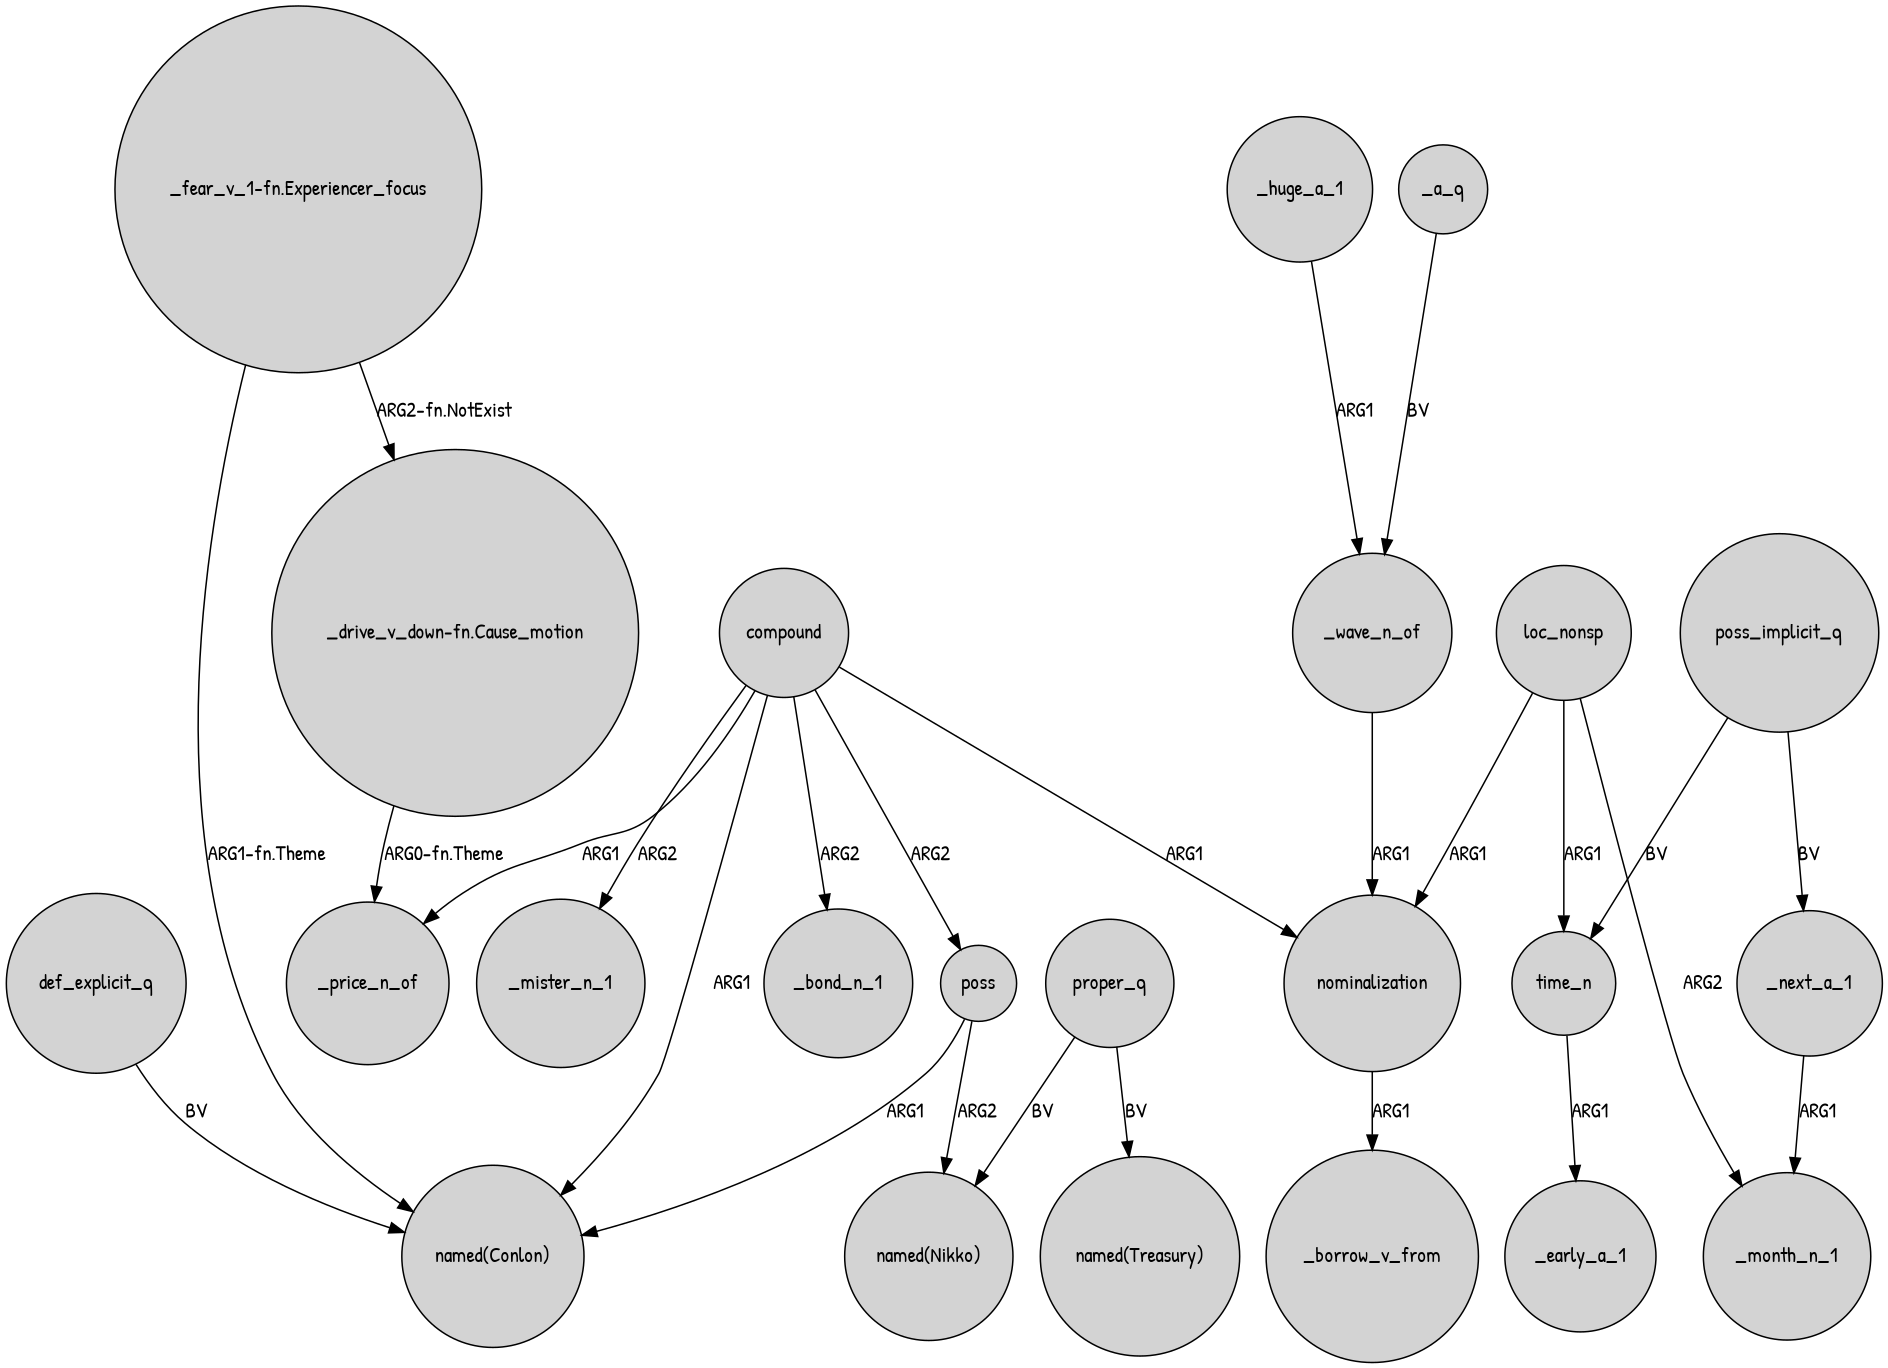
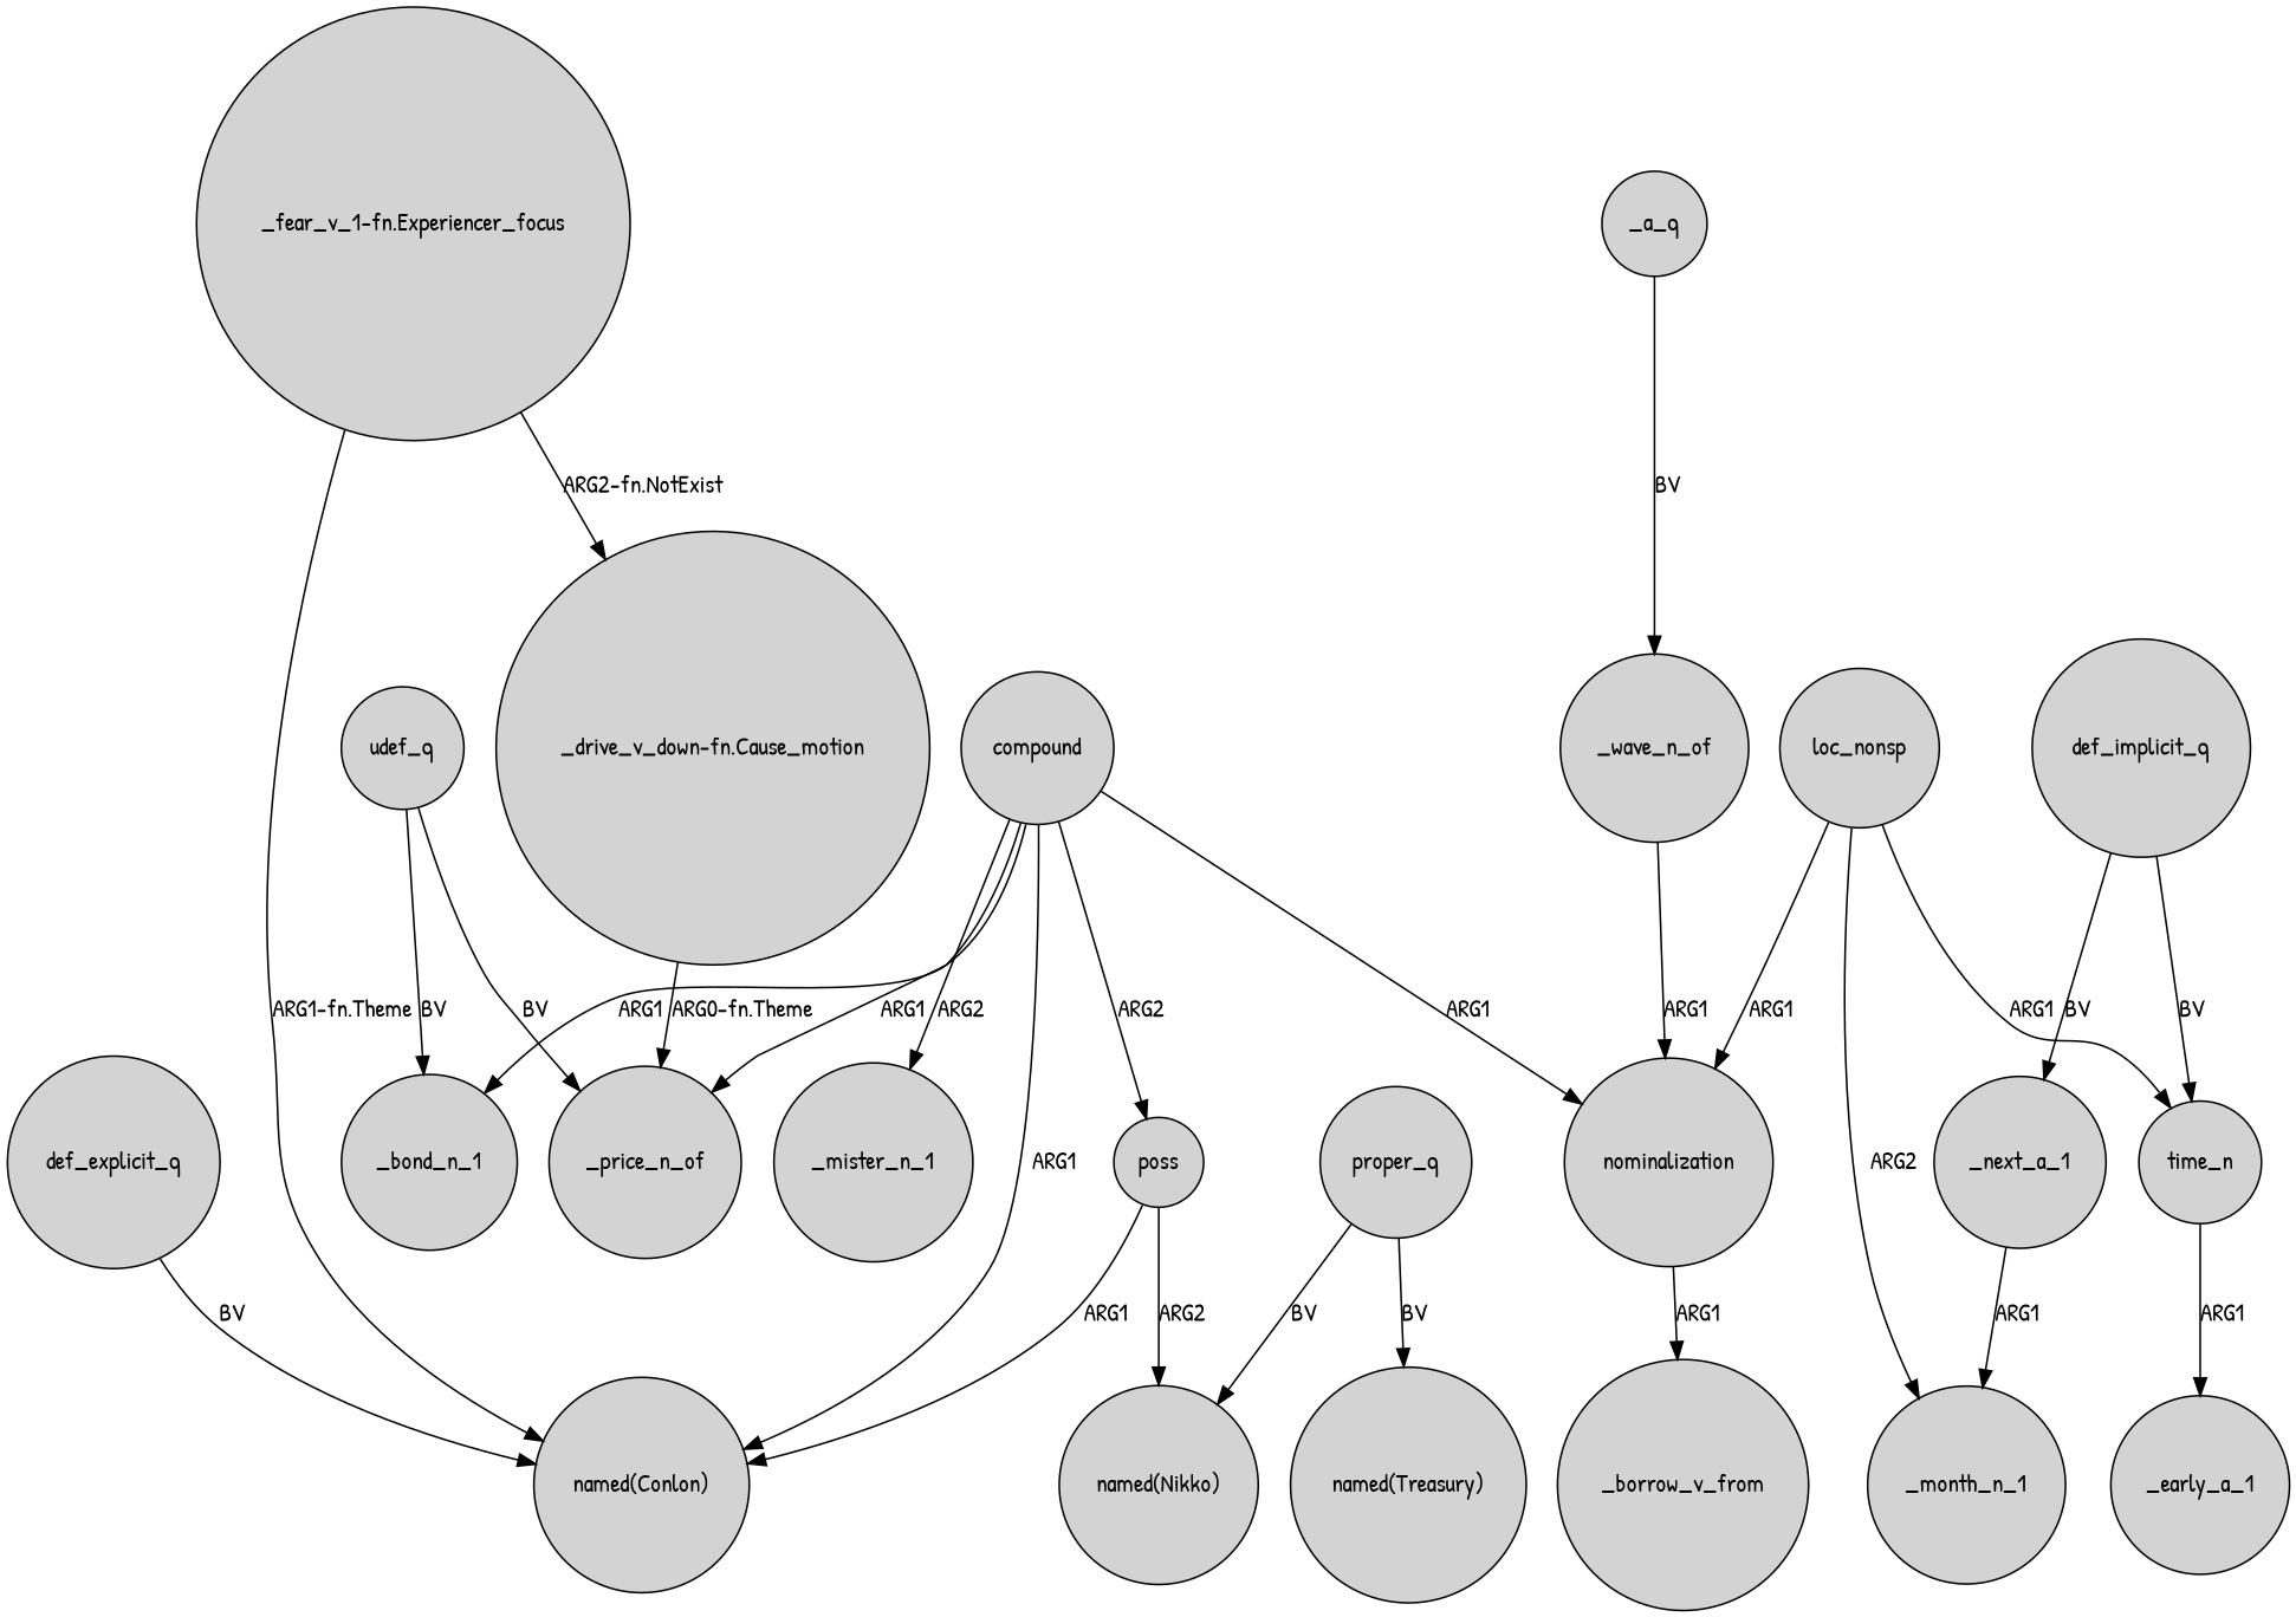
  digraph {
    fontname="Patrick Hand"
    node [fontname="Patrick Hand" shape=circle style=filled]
    edge [fontname="Patrick Hand"]
    compound
    _price_n_of
    _mister_n_1
    nominalization
    "named(Conlon)"
    _bond_n_1
    poss
    _borrow_v_from
-   def_implicit_q [label=poss_implicit_q]
+   def_implicit_q
    time_n
    _next_a_1
    _early_a_1
-   _huge_a_1
    _wave_n_of
+   udef_q
    "_drive_v_down-fn.Cause_motion"
    loc_nonsp
    _month_n_1
    "_fear_v_1-fn.Experiencer_focus"
    def_explicit_q
    "named(Nikko)"
    _a_q
    proper_q
    "named(Treasury)"
    compound -> _price_n_of [label=ARG1]
    compound -> _mister_n_1 [label=ARG2]
    compound -> nominalization [label=ARG1]
    compound -> "named(Conlon)" [label=ARG1]
-   compound -> _bond_n_1 [label=ARG2]
+   compound -> _bond_n_1 [label=ARG1]
    compound -> poss [label=ARG2]
    nominalization -> _borrow_v_from [label=ARG1]
    poss -> "named(Conlon)" [label=ARG1]
    poss -> "named(Nikko)" [label=ARG2]
    def_implicit_q -> time_n [label=BV]
    def_implicit_q -> _next_a_1 [label=BV]
    time_n -> _early_a_1 [label=ARG1]
    _next_a_1 -> _month_n_1 [label=ARG1]
-   _huge_a_1 -> _wave_n_of [label=ARG1]
    _wave_n_of -> nominalization [label=ARG1]
+   udef_q -> _price_n_of [label=BV]
+   udef_q -> _bond_n_1 [label=BV]
    "_drive_v_down-fn.Cause_motion" -> _price_n_of [label="ARG0-fn.Theme"]
    loc_nonsp -> nominalization [label=ARG1]
    loc_nonsp -> time_n [label=ARG1]
    loc_nonsp -> _month_n_1 [label=ARG2]
    "_fear_v_1-fn.Experiencer_focus" -> "named(Conlon)" [label="ARG1-fn.Theme"]
    "_fear_v_1-fn.Experiencer_focus" -> "_drive_v_down-fn.Cause_motion" [label="ARG2-fn.NotExist"]
    def_explicit_q -> "named(Conlon)" [label=BV]
    _a_q -> _wave_n_of [label=BV]
    proper_q -> "named(Nikko)" [label=BV]
    proper_q -> "named(Treasury)" [label=BV]
  }
